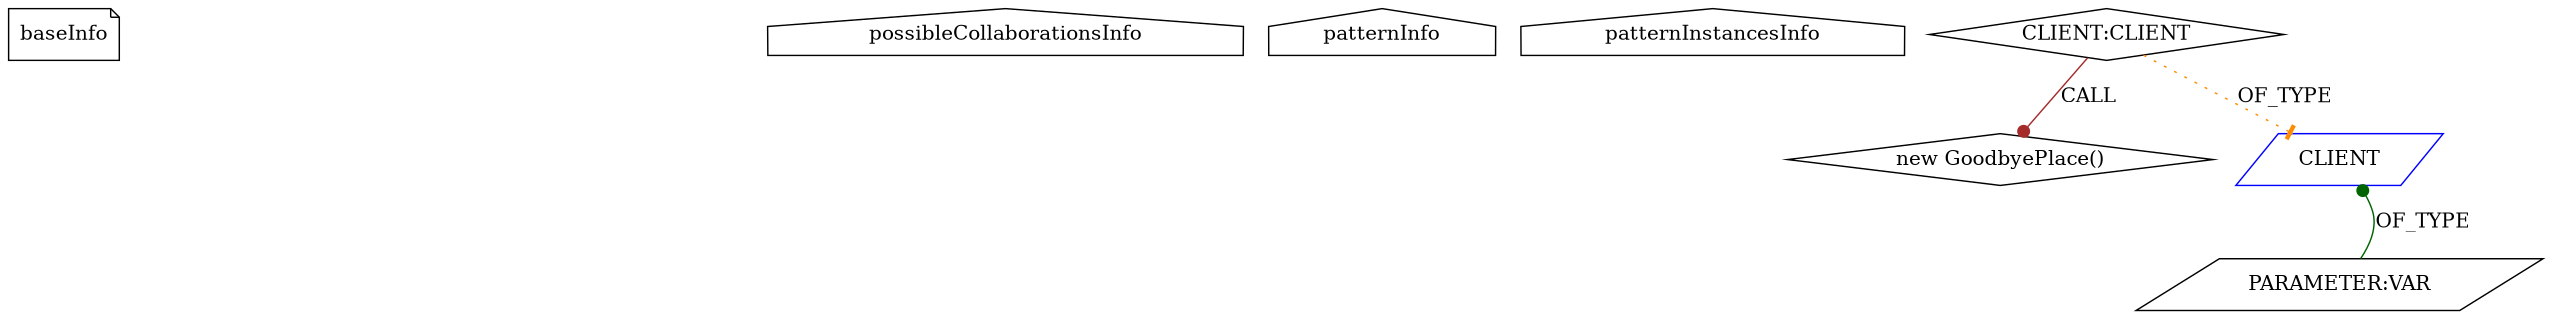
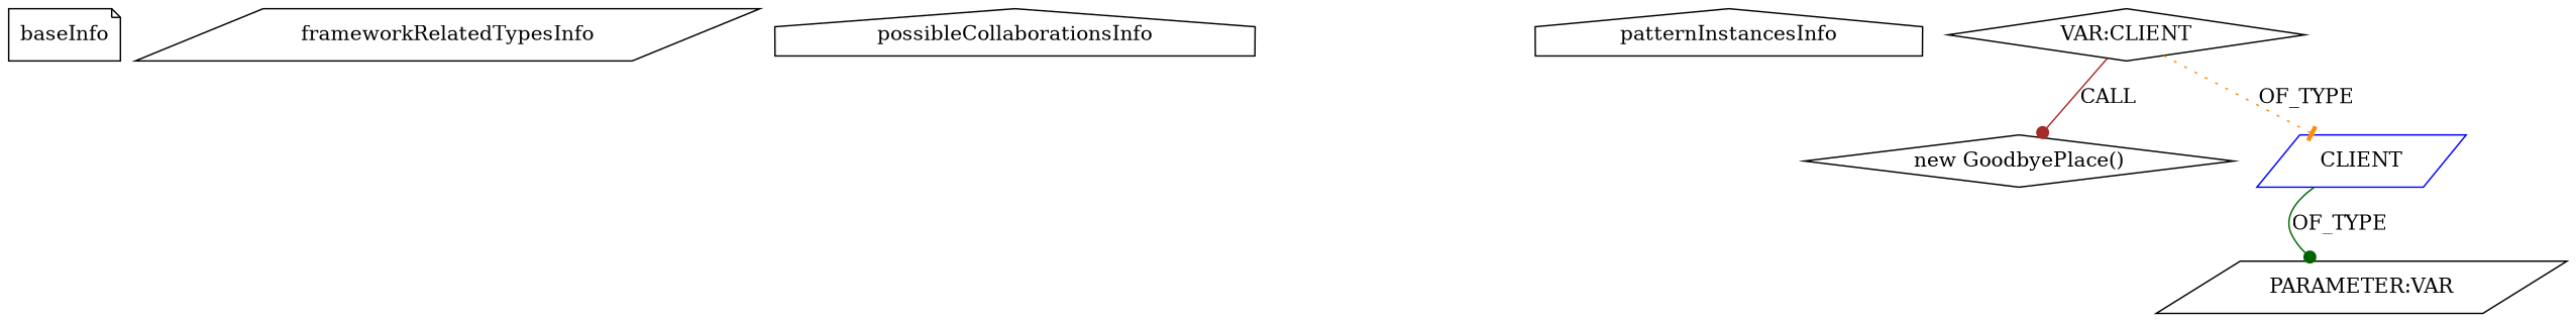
  digraph {
    node [shape=parallelogram]
    edge [arrowhead=dot style=solid]
    baseInfo [category=pattern graphId=1836 isAnonymous=false possibleRelation=false shape=note]
+   frameworkRelatedTypesInfo
    possibleCollaborationsInfo [shape=house]
-   patternInfo [frequency=2.0 patternRootClient=null shape=house]
    patternInstancesInfo [0="anozaki-GwtHelloMvpTest~/anozaki-GwtHelloMvpTest/GwtHelloMvpTest-master/src/main/java/com/hellomvp/client/place/GoodbyePlace.java~Tokenizer~673" 1="carlos-aguayo-html5gwthistory~/carlos-aguayo-html5gwthistory/html5gwthistory-master/src/com/dreamskiale/client/GoodbyePlace.java~Tokenizer~1017" shape=house]
    n6 [isFrameworkType=false label="new GoodbyePlace()" shape=diamond vertexType=CONSTRUCTOR_CALL]
-   n7 [isFrameworkType=false label="CLIENT:CLIENT" shape=diamond vertexType=VARIABLE_EXPRESION]
+   n7 [isFrameworkType=false label="VAR:CLIENT" shape=diamond vertexType=VARIABLE_EXPRESION]
    n8 [color=blue isFrameworkType=false label=CLIENT vertexType=REFERENCE_CLIENT_CLASS_DECLARATION]
    n9 [isFrameworkType=false label="PARAMETER:VAR" vertexType=PARAMETER_DECLARATION]
    n7 -> n6 [color=brown label=CALL]
    n7 -> n8 [arrowhead=tee color=darkorange label=OF_TYPE style=dotted]
-   n9 -> n8 [color=darkgreen label=OF_TYPE]
+   n8 -> n9 [color=darkgreen label=OF_TYPE]
  }
